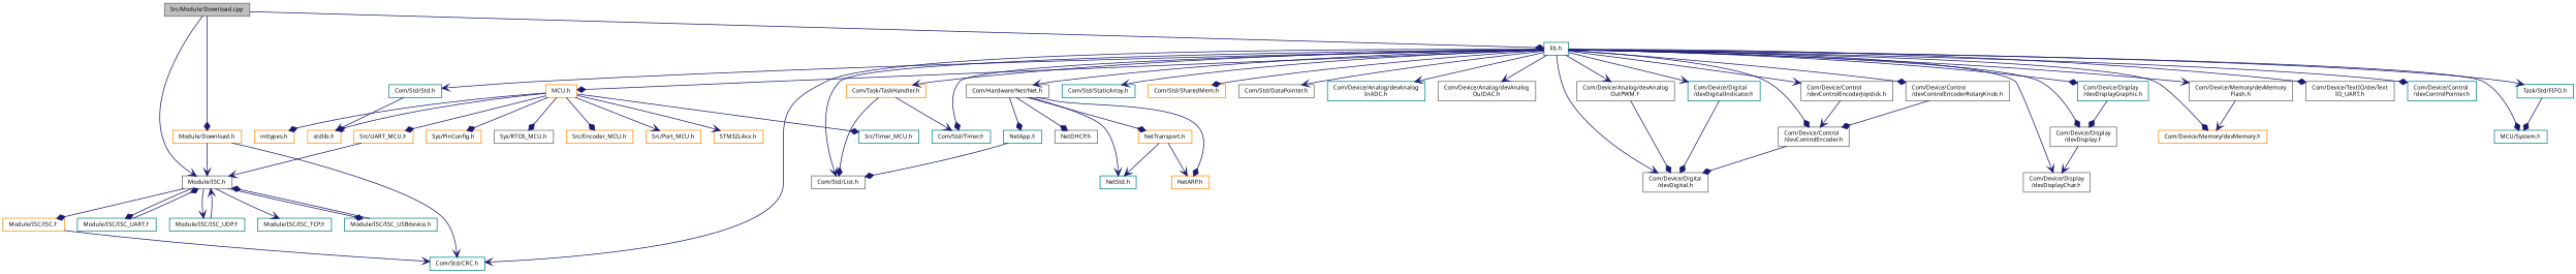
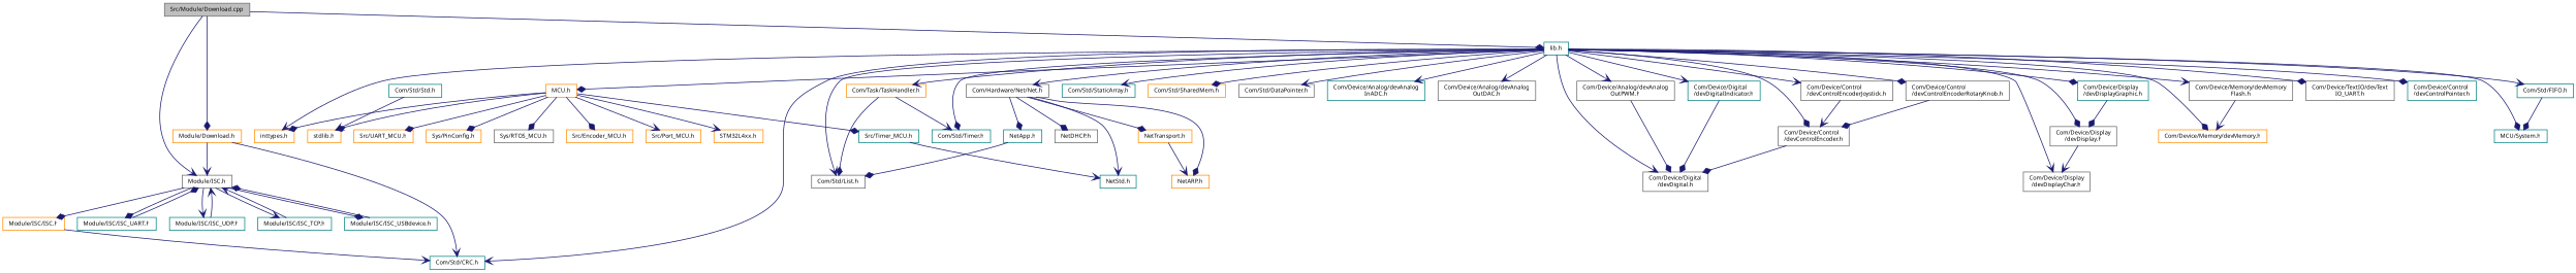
  digraph {
    node [color=teal fillcolor=white fontname=Sans fontsize=8 shape=record style=filled]
    edge [arrowhead=diamond color=midnightblue fontname=Sans fontsize=8 labelfontname=Sans labelfontsize=8 style=solid]
    n1 [color=gray40 fillcolor=grey75 fontcolor=black height=0.2 label="Src/Module/Download.cpp" width=0.4]
    n2 [height=0.2 label="lib.h" width=0.4]
    n3 [color=gray40 height=0.2 label="Module/ISC.h" width=0.4]
    n4 [color=darkorange height=0.2 label="Module/Download.h" width=0.4]
    n5 [height=0.2 label="MCU/System.h" width=0.4]
    n6 [color=darkorange height=0.2 label="MCU.h" width=0.4]
    n7 [color=gray40 height=0.2 label="Com/Hardware/Net/Net.h" width=0.4]
    n8 [color=gray40 height=0.2 label="Com/Std/List.h" width=0.4]
    n9 [height=0.2 label="Com/Std/Std.h" width=0.4]
    n10 [height=0.2 label="Com/Std/StaticArray.h" width=0.4]
    n11 [height=0.2 label="Com/Std/CRC.h" width=0.4]
-   n12 [height=0.2 label="Task/Std/FIFO.h" width=0.4]
+   n12 [height=0.2 label="Com/Std/FIFO.h" width=0.4]
    n13 [color=darkorange height=0.2 label="Com/Std/SharedMem.h" width=0.4]
    n14 [color=gray40 height=0.2 label="Com/Std/DataPointer.h" width=0.4]
    n15 [height=0.2 label="Com/Std/Timer.h" width=0.4]
    n16 [height=0.2 label="Com/Device/Analog/devAnalog\lInADC.h" width=0.4]
    n17 [color=gray40 height=0.2 label="Com/Device/Analog/devAnalog\lOutDAC.h" width=0.4]
    n18 [color=gray40 height=0.2 label="Com/Device/Analog/devAnalog\lOutPWM.h" width=0.4]
    n19 [color=gray40 height=0.2 label="Com/Device/Digital\l/devDigital.h" width=0.4]
    n20 [height=0.2 label="Com/Device/Digital\l/devDigitalIndicator.h" width=0.4]
    n21 [color=gray40 height=0.2 label="Com/Device/Display\l/devDisplay.h" width=0.4]
    n22 [color=gray40 height=0.2 label="Com/Device/Display\l/devDisplayChar.h" width=0.4]
    n23 [height=0.2 label="Com/Device/Display\l/devDisplayGraphic.h" width=0.4]
    n24 [color=darkorange height=0.2 label="Com/Device/Memory/devMemory.h" width=0.4]
    n25 [color=gray40 height=0.2 label="Com/Device/Memory/devMemory\lFlash.h" width=0.4]
    n26 [color=gray40 height=0.2 label="Com/Device/TextIO/devText\lIO_UART.h" width=0.4]
    n27 [color=gray40 height=0.2 label="Com/Device/Control\l/devControlEncoder.h" width=0.4]
    n28 [color=gray40 height=0.2 label="Com/Device/Control\l/devControlEncoderJoystick.h" width=0.4]
    n29 [color=gray40 height=0.2 label="Com/Device/Control\l/devControlEncoderRotaryKnob.h" width=0.4]
    n30 [height=0.2 label="Com/Device/Control\l/devControlPointer.h" width=0.4]
    n31 [color=darkorange height=0.2 label="Com/Task/TaskHandler.h" width=0.4]
    n32 [color=darkorange height=0.2 label="Module/ISC/ISC.h" width=0.4]
    n33 [height=0.2 label="Module/ISC/ISC_UART.h" width=0.4]
    n34 [height=0.2 label="Module/ISC/ISC_UDP.h" width=0.4]
    n35 [height=0.2 label="Module/ISC/ISC_TCP.h" width=0.4]
    n36 [height=0.2 label="Module/ISC/ISC_USBdevice.h" width=0.4]
    n37 [color=darkorange height=0.2 label="inttypes.h" width=0.4]
    n38 [color=darkorange height=0.2 label="stdlib.h" width=0.4]
    n39 [color=darkorange height=0.2 label="STM32L4xx.h" width=0.4]
    n40 [color=darkorange height=0.2 label="Sys/PinConfig.h" width=0.4]
    n41 [color=gray40 height=0.2 label="Sys/RTOS_MCU.h" width=0.4]
    n42 [color=darkorange height=0.2 label="Src/Encoder_MCU.h" width=0.4]
    n43 [color=darkorange height=0.2 label="Src/Port_MCU.h" width=0.4]
    n44 [height=0.2 label="Src/Timer_MCU.h" width=0.4]
    n45 [color=darkorange height=0.2 label="Src/UART_MCU.h" width=0.4]
    n46 [height=0.2 label="NetStd.h" width=0.4]
    n47 [height=0.2 label="NetApp.h" width=0.4]
    n48 [color=darkorange height=0.2 label="NetTransport.h" width=0.4]
    n49 [color=darkorange height=0.2 label="NetARP.h" width=0.4]
    n50 [color=gray40 height=0.2 label="NetDHCP.h" width=0.4]
    n1 -> n2
    n1 -> n3 [arrowhead=vee]
    n1 -> n4
    n2 -> n5
    n2 -> n6
    n2 -> n7 [arrowhead=vee]
    n2 -> n8 [arrowhead=vee]
-   n2 -> n9 [arrowhead=vee]
+   n2 -> n37 [arrowhead=vee]
    n2 -> n10 [arrowhead=vee]
    n2 -> n11 [arrowhead=vee]
    n2 -> n12 [arrowhead=vee]
    n2 -> n13
    n2 -> n14 [arrowhead=vee]
    n2 -> n15
    n2 -> n16 [arrowhead=vee]
    n2 -> n17 [arrowhead=vee]
    n2 -> n18 [arrowhead=vee]
    n2 -> n19 [arrowhead=vee]
    n2 -> n20 [arrowhead=vee]
    n2 -> n21
    n2 -> n22 [arrowhead=vee]
    n2 -> n23
    n2 -> n24
    n2 -> n25 [arrowhead=vee]
    n2 -> n26
    n2 -> n27
    n2 -> n28 [arrowhead=vee]
    n2 -> n29
    n2 -> n30
    n2 -> n31 [arrowhead=vee]
    n3 -> n32
    n3 -> n33
    n3 -> n34 [arrowhead=vee]
    n3 -> n35 [arrowhead=vee]
    n3 -> n36
    n4 -> n3 [arrowhead=vee]
    n4 -> n11 [arrowhead=vee]
    n6 -> n37
    n6 -> n38
    n6 -> n39 [arrowhead=vee]
    n6 -> n40
    n6 -> n41
    n6 -> n42
    n6 -> n43 [arrowhead=vee]
    n6 -> n44
    n6 -> n45
    n7 -> n46 [arrowhead=vee]
    n7 -> n47
    n7 -> n48
    n7 -> n49
    n7 -> n50
    n9 -> n38 [arrowhead=vee]
    n12 -> n5
    n18 -> n19
    n20 -> n19
    n21 -> n22 [arrowhead=vee]
    n23 -> n21
    n25 -> n24 [arrowhead=vee]
    n27 -> n19
    n28 -> n27 [arrowhead=vee]
    n29 -> n27
    n31 -> n8
    n31 -> n15 [arrowhead=vee]
    n32 -> n11 [arrowhead=vee]
    n33 -> n3
    n34 -> n3 [arrowhead=vee]
-   n45 -> n3 [arrowhead=vee]
+   n35 -> n3 [arrowhead=vee]
    n36 -> n3
    n47 -> n8
-   n48 -> n46 [arrowhead=vee]
+   n44 -> n46 [arrowhead=vee]
    n48 -> n49 [arrowhead=vee]
  }
